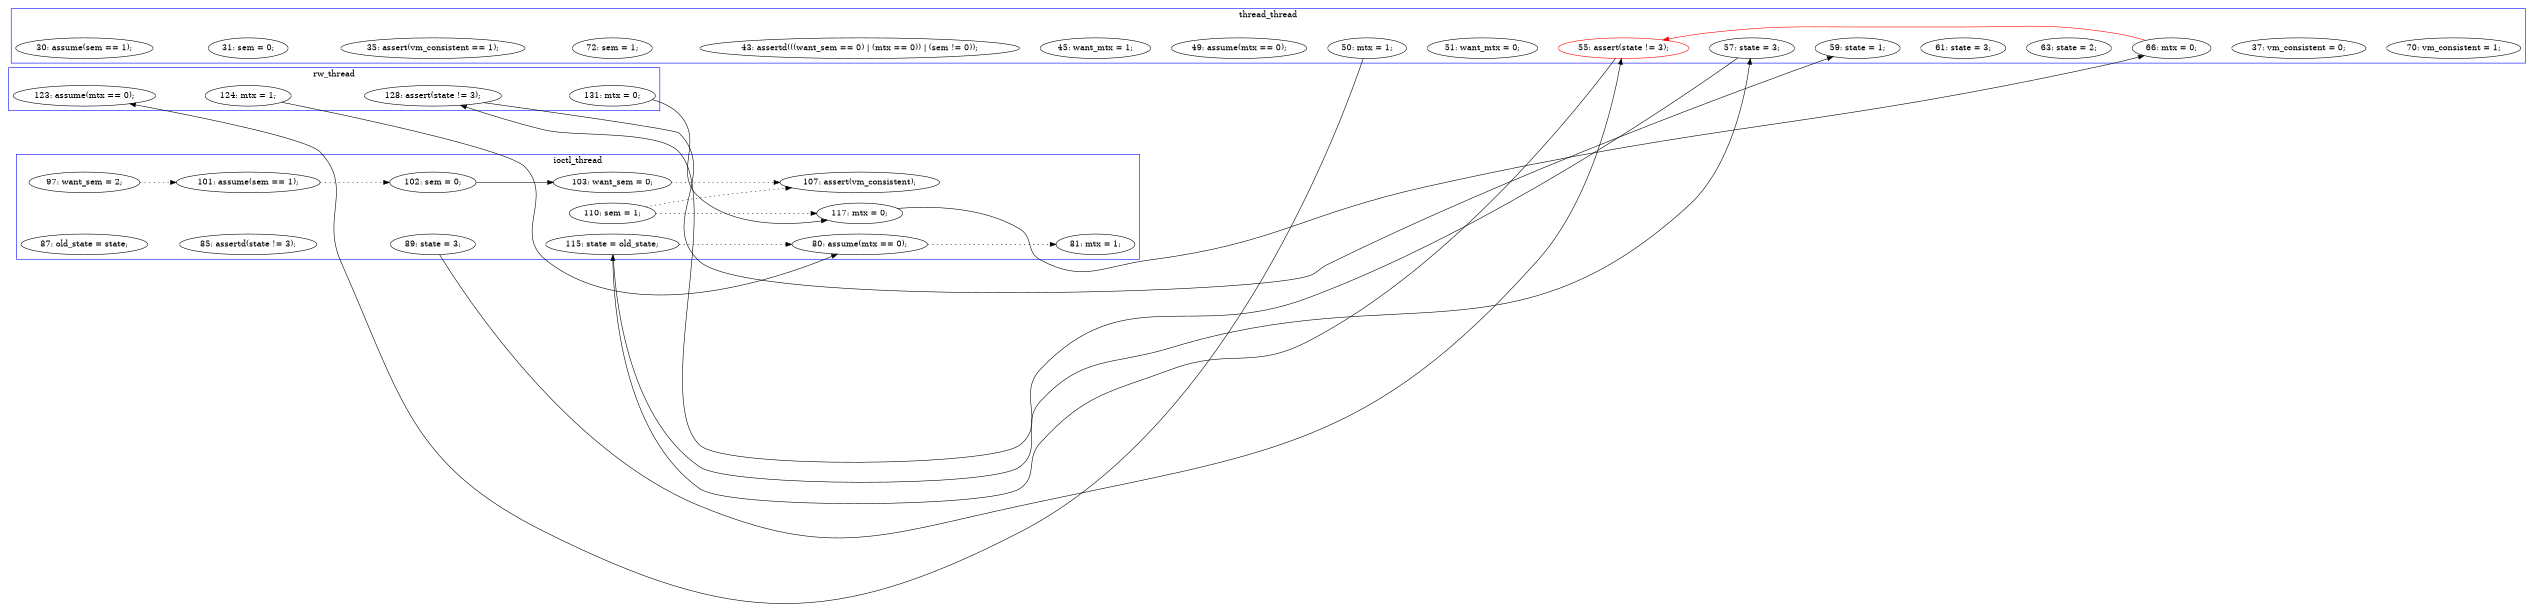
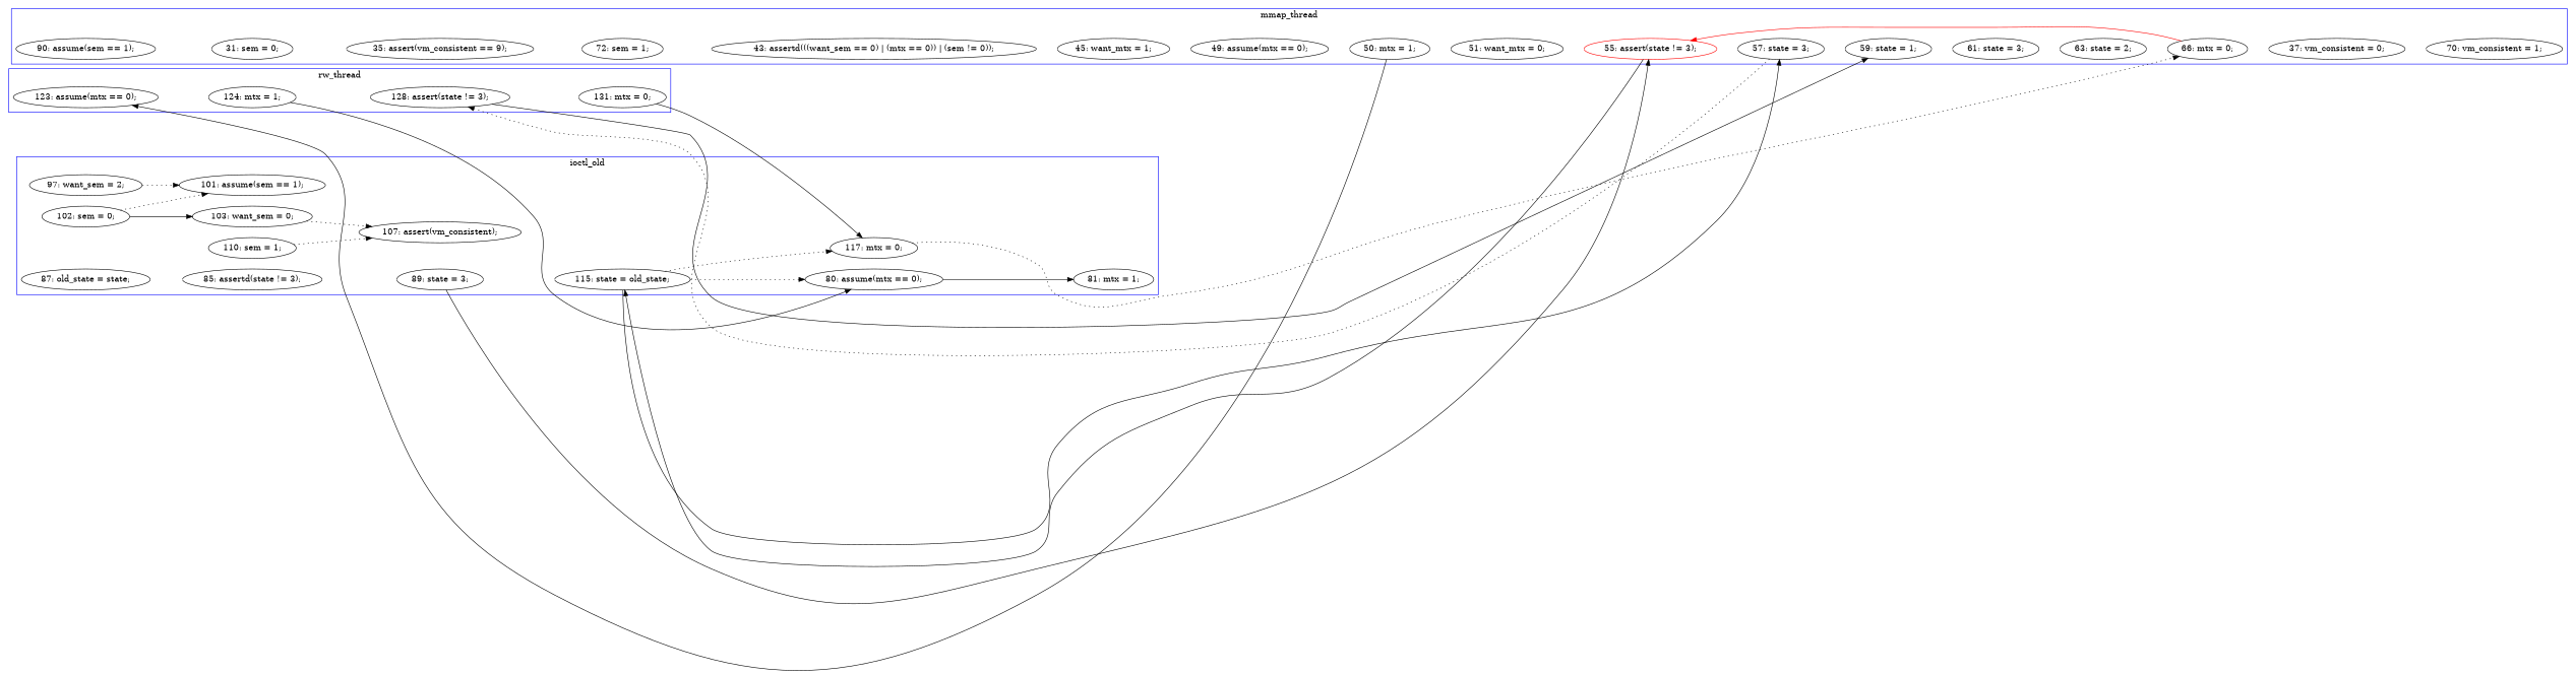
  digraph {
    rankdir=LR
    edge [color=white style=solid]
    n1 [label="115: state = old_state;"]
    n2 [label="80: assume(mtx == 0);"]
    n3 [label="97: want_sem = 2;"]
    n4 [label="101: assume(sem == 1);"]
    n5 [label="117: mtx = 0;"]
    n6 [label="85: assertd(state != 3);"]
    n7 [label="89: state = 3;"]
    n8 [label="102: sem = 0;"]
    n9 [label="81: mtx = 1;"]
    n10 [label="107: assert(vm_consistent);"]
    n11 [label="110: sem = 1;"]
    n12 [label="103: want_sem = 0;"]
    n13 [label="87: old_state = state;"]
    n14 [label="131: mtx = 0;"]
    n15 [label="124: mtx = 1;"]
    n16 [label="128: assert(state != 3);"]
    n17 [label="123: assume(mtx == 0);"]
    n18 [label="51: want_mtx = 0;"]
    n19 [color=red label="55: assert(state != 3);"]
    n20 [label="31: sem = 0;"]
-   n21 [label="35: assert(vm_consistent == 1);"]
+   n21 [label="35: assert(vm_consistent == 9);"]
    n22 [label="61: state = 3;"]
    n23 [label="63: state = 2;"]
    n24 [label="50: mtx = 1;"]
    n25 [label="57: state = 3;"]
    n26 [label="37: vm_consistent = 0;"]
    n27 [label="70: vm_consistent = 1;"]
    n28 [label="59: state = 1;"]
    n29 [label="72: sem = 1;"]
    n30 [label="43: assertd(((want_sem == 0) | (mtx == 0)) | (sem != 0));"]
    n31 [label="66: mtx = 0;"]
    n32 [label="49: assume(mtx == 0);"]
    n33 [label="45: want_mtx = 1;"]
-   n34 [label="30: assume(sem == 1);"]
+   n34 [label="90: assume(sem == 1);"]
    subgraph cluster_1 {
      color=blue
-     label=ioctl_thread
+     label=ioctl_old
      n1
      n2
      n3
      n4
      n5
      n6
      n7
      n8
      n9
      n10
      n11
      n12
      n13
    }
    subgraph cluster_2 {
      color=blue
      label=rw_thread
      n14
      n15
      n16
      n17
    }
    subgraph cluster_3 {
      color=blue
-     label=thread_thread
+     label=mmap_thread
      n18
      n19
      n20
      n21
      n22
      n23
      n24
      n25
      n26
      n27
      n28
      n29
      n30
      n31
      n32
      n33
      n34
    }
    n1 -> n2 [color=black style=dotted]
    n1 -> n25 [color=black constraint=false]
-   n2 -> n9 [color=black style=dotted]
+   n2 -> n9 [color=black]
    n3 -> n4 [color=black style=dotted]
-   n4 -> n8 [color=black style=dotted]
-   n5 -> n31 [color=black constraint=false]
+   n8 -> n4 [color=black style=dotted]
+   n5 -> n31 [color=black constraint=false style=dotted]
    n6 -> n7
    n7 -> n1
    n7 -> n19 [color=black constraint=false]
    n8 -> n12 [color=black]
-   n11 -> n5 [color=black style=dotted]
+   n1 -> n5 [color=black style=dotted]
    n11 -> n10 [color=black style=dotted]
    n12 -> n10 [color=black style=dotted]
    n13 -> n6
    n14 -> n5 [color=black constraint=false]
    n15 -> n2 [color=black constraint=false]
    n15 -> n16
    n16 -> n14
    n16 -> n28 [color=black constraint=false]
    n17 -> n15
    n18 -> n19
    n19 -> n1 [color=black constraint=false]
    n19 -> n25
    n20 -> n21
    n21 -> n29
    n22 -> n23
    n23 -> n31
    n24 -> n17 [color=black constraint=false]
    n24 -> n18
-   n25 -> n16 [color=black constraint=false]
+   n25 -> n16 [color=black constraint=false style=dotted]
    n25 -> n28
    n26 -> n27
    n28 -> n22
    n29 -> n30
    n30 -> n33
    n31 -> n19 [color=red constraint=false]
    n31 -> n26
    n32 -> n24
    n33 -> n32
    n34 -> n20
  }
